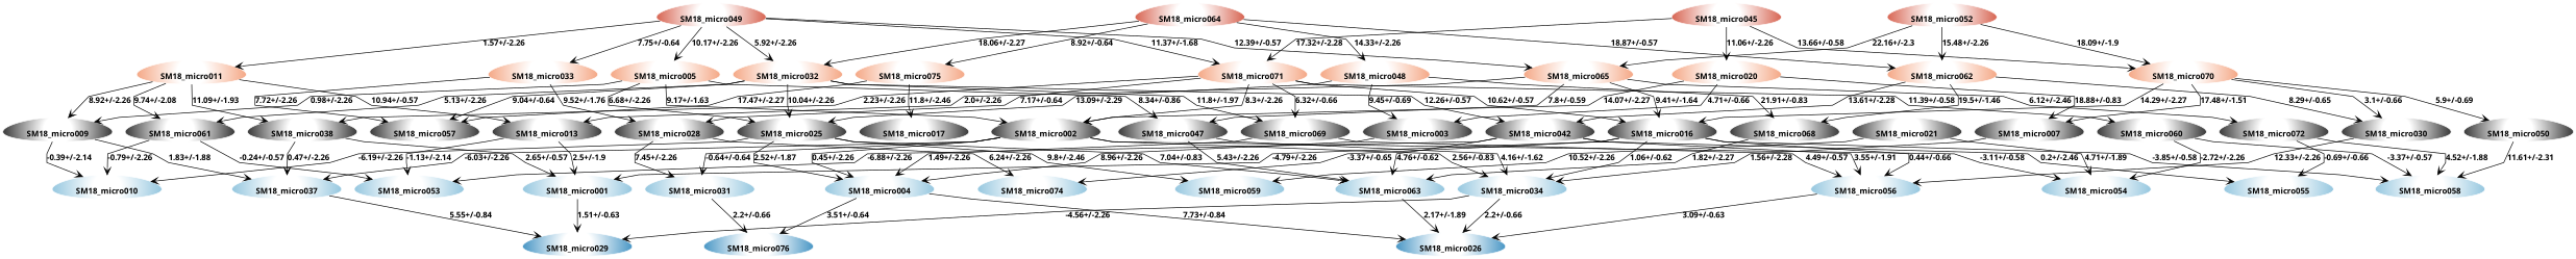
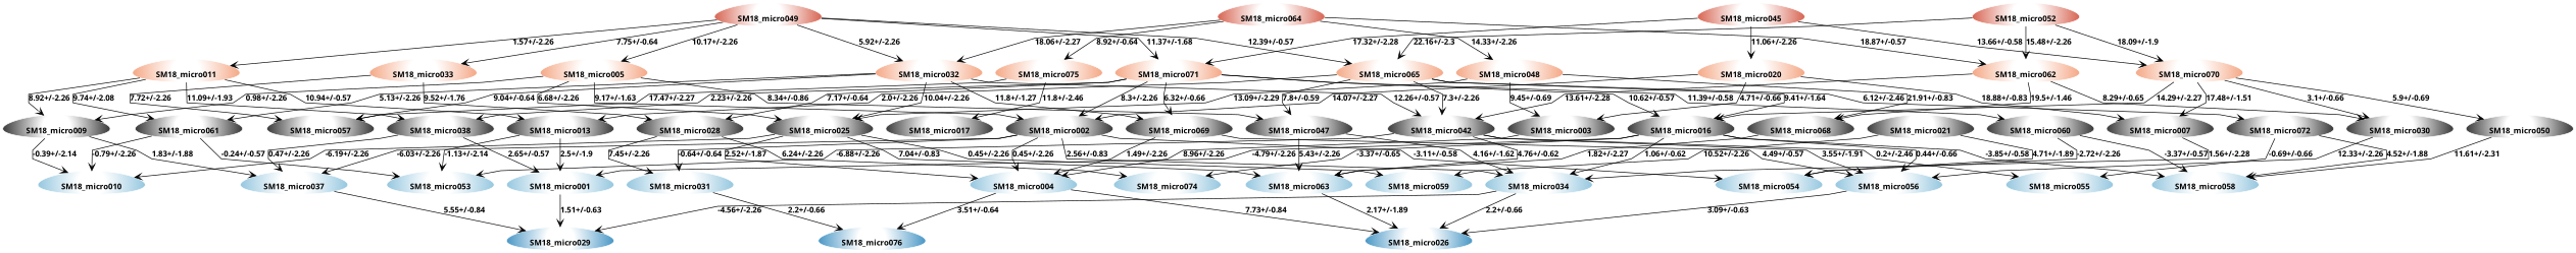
  strict digraph {
    fontname="sans bold"
    splines=polyline
    node [charge=0 color="#ffffff:#333333" fontcolor=black fontname="sans bold" fontsize=12 labelloc=b penwidth=1 shape=egg style=radial]
    edge [SEM=2.26 arrowhead=vee fontname="sans bold" fontsize=12 pKa=-3.37 splines=polyline]
    SM18_micro013 [height=0.5 width=0.79843]
    SM18_micro016 [height=0.5 width=0.79843]
    SM18_micro038 [height=0.5 width=0.79843]
    SM18_micro002 [height=0.5 width=0.79843]
    SM18_micro003 [height=0.5 width=0.79843]
    SM18_micro025 [height=0.5 width=0.79843]
    SM18_micro069 [height=0.5 width=0.79843]
    SM18_micro009 [height=0.5 width=0.79843]
    SM18_micro021 [height=0.5 width=0.79843]
    SM18_micro047 [height=0.5 width=0.79843]
    SM18_micro007 [height=0.5 width=0.79843]
    SM18_micro061 [height=0.5 width=0.79843]
    SM18_micro017 [height=0.5 width=0.79843]
    SM18_micro028 [height=0.5 width=0.79843]
    SM18_micro030 [height=0.5 width=0.79843]
    SM18_micro042 [height=0.5 width=0.79843]
    SM18_micro057 [height=0.5 width=0.79843]
    SM18_micro068 [height=0.5 width=0.79843]
    SM18_micro050 [height=0.5 width=0.79843]
    SM18_micro060 [height=0.5 width=0.79843]
    SM18_micro072 [height=0.5 width=0.79843]
    SM18_micro029 [charge=2 color="#ffffff:#4393c3" height=0.5 width=0.79843]
    SM18_micro026 [charge=2 color="#ffffff:#4393c3" height=0.5 width=0.79843]
    SM18_micro076 [charge=2 color="#ffffff:#4393c3" height=0.5 width=0.79843]
    SM18_micro005 [charge=-1 color="#ffffff:#f4a582" height=0.5 width=0.79843]
    SM18_micro020 [charge=-1 color="#ffffff:#f4a582" height=0.5 width=0.79843]
    SM18_micro071 [charge=-1 color="#ffffff:#f4a582" height=0.5 width=0.79843]
    SM18_micro048 [charge=-1 color="#ffffff:#f4a582" height=0.5 width=0.79843]
    SM18_micro070 [charge=-1 color="#ffffff:#f4a582" height=0.5 width=0.79843]
    SM18_micro011 [charge=-1 color="#ffffff:#f4a582" height=0.5 width=0.79843]
    SM18_micro065 [charge=-1 color="#ffffff:#f4a582" height=0.5 width=0.79843]
    SM18_micro075 [charge=-1 color="#ffffff:#f4a582" height=0.5 width=0.79843]
    SM18_micro032 [charge=-1 color="#ffffff:#f4a582" height=0.5 width=0.79843]
    SM18_micro033 [charge=-1 color="#ffffff:#f4a582" height=0.5 width=0.79843]
    SM18_micro062 [charge=-1 color="#ffffff:#f4a582" height=0.5 width=0.79843]
    SM18_micro049 [charge=-2 color="#ffffff:#d6604d" height=0.5 width=0.79843]
    SM18_micro045 [charge=-2 color="#ffffff:#d6604d" height=0.5 width=0.79843]
    SM18_micro064 [charge=-2 color="#ffffff:#d6604d" height=0.5 width=0.79843]
    SM18_micro052 [charge=-2 color="#ffffff:#d6604d" height=0.5 width=0.79843]
    SM18_micro001 [charge=1 color="#ffffff:#92c5de" height=0.5 width=0.79843]
    SM18_micro004 [charge=1 color="#ffffff:#92c5de" height=0.5 width=0.79843]
    SM18_micro031 [charge=1 color="#ffffff:#92c5de" height=0.5 width=0.79843]
    SM18_micro034 [charge=1 color="#ffffff:#92c5de" height=0.5 width=0.79843]
    SM18_micro037 [charge=1 color="#ffffff:#92c5de" height=0.5 width=0.79843]
    SM18_micro054 [charge=1 color="#ffffff:#92c5de" height=0.5 width=0.79843]
    SM18_micro010 [charge=1 color="#ffffff:#92c5de" height=0.5 width=0.79843]
    SM18_micro053 [charge=1 color="#ffffff:#92c5de" height=0.5 width=0.79843]
    SM18_micro056 [charge=1 color="#ffffff:#92c5de" height=0.5 width=0.79843]
    SM18_micro058 [charge=1 color="#ffffff:#92c5de" height=0.5 width=0.79843]
    SM18_micro074 [charge=1 color="#ffffff:#92c5de" height=0.5 width=0.79843]
    SM18_micro059 [charge=1 color="#ffffff:#92c5de" height=0.5 width=0.79843]
    SM18_micro063 [charge=1 color="#ffffff:#92c5de" height=0.5 width=0.79843]
    SM18_micro055 [charge=1 color="#ffffff:#92c5de" height=0.5 width=0.79843]
    subgraph sub_1 {
      label="Neutral charge"
      SM18_micro013
      SM18_micro016
      SM18_micro038
      SM18_micro002
      SM18_micro003
      SM18_micro025
      SM18_micro069
      SM18_micro009
      SM18_micro021
      SM18_micro047
      SM18_micro007
      SM18_micro061
      SM18_micro017
      SM18_micro028
      SM18_micro030
      SM18_micro042
      SM18_micro057
      SM18_micro068
      SM18_micro050
      SM18_micro060
      SM18_micro072
    }
    subgraph sub_2 {
      label="+2 charge"
      SM18_micro029
      SM18_micro026
      SM18_micro076
    }
    subgraph sub_3 {
      label="-1 charge"
      SM18_micro005
      SM18_micro020
      SM18_micro071
      SM18_micro048
      SM18_micro070
      SM18_micro011
      SM18_micro065
      SM18_micro075
      SM18_micro032
      SM18_micro033
      SM18_micro062
    }
    subgraph sub_4 {
      label="-2 charge"
      SM18_micro049
      SM18_micro045
      SM18_micro064
      SM18_micro052
    }
    subgraph sub_5 {
      label="+1 charge"
      SM18_micro001
      SM18_micro004
      SM18_micro031
      SM18_micro034
      SM18_micro037
      SM18_micro054
      SM18_micro010
      SM18_micro053
      SM18_micro056
      SM18_micro058
      SM18_micro074
      SM18_micro059
      SM18_micro063
      SM18_micro055
    }
    SM18_micro013 -> SM18_micro001 [SEM=1.9 label="2.5+/-1.9" pKa=2.5]
    SM18_micro013 -> SM18_micro053 [SEM=2.14 label="-1.13+/-2.14" pKa=-1.13]
    SM18_micro016 -> SM18_micro001 [label="-4.79+/-2.26" pKa=-4.79]
    SM18_micro016 -> SM18_micro034 [SEM=0.62 label="1.06+/-0.62" pKa=1.06]
    SM18_micro016 -> SM18_micro056 [SEM=0.66 label="0.44+/-0.66" pKa=0.44]
    SM18_micro016 -> SM18_micro058 [SEM=0.58 label="-3.85+/-0.58" pKa=-3.85]
    SM18_micro016 -> SM18_micro074 [SEM=0.65 label="-3.37+/-0.65"]
    SM18_micro038 -> SM18_micro001 [SEM=0.57 label="2.65+/-0.57" pKa=2.65]
    SM18_micro038 -> SM18_micro037 [label="0.47+/-2.26" pKa=0.47]
    SM18_micro002 -> SM18_micro004 [label="0.45+/-2.26" pKa=0.45]
    SM18_micro002 -> SM18_micro031 [SEM=0.64 label="-0.64+/-0.64" pKa=-0.64]
    SM18_micro002 -> SM18_micro034 [SEM=0.83 label="2.56+/-0.83" pKa=2.56]
    SM18_micro002 -> SM18_micro037 [label="-6.03+/-2.26" pKa=-6.03]
    SM18_micro002 -> SM18_micro054 [SEM=0.58 label="-3.11+/-0.58" pKa=-3.11]
    SM18_micro003 -> SM18_micro004 [label="8.96+/-2.26" pKa=8.96]
    SM18_micro025 -> SM18_micro004 [SEM=1.87 label="2.52+/-1.87" pKa=2.52]
    SM18_micro025 -> SM18_micro010 [label="-6.19+/-2.26" pKa=-6.19]
-   SM18_micro025 -> SM18_micro059 [SEM=2.46 label="9.8+/-2.46" pKa=9.8]
+   SM18_micro025 -> SM18_micro059 [SEM=2.46 label="0.45+/-2.26" pKa=9.8]
    SM18_micro025 -> SM18_micro063 [SEM=0.83 label="7.04+/-0.83" pKa=7.04]
    SM18_micro069 -> SM18_micro004 [label="1.49+/-2.26" pKa=1.49]
    SM18_micro069 -> SM18_micro056 [SEM=0.57 label="4.49+/-0.57" pKa=4.49]
    SM18_micro009 -> SM18_micro037 [SEM=1.88 label="1.83+/-1.88" pKa=1.83]
    SM18_micro009 -> SM18_micro010 [SEM=2.14 label="-0.39+/-2.14" pKa=-0.39]
    SM18_micro021 -> SM18_micro054 [SEM=1.89 label="4.71+/-1.89" pKa=4.71]
    SM18_micro021 -> SM18_micro059 [label="10.52+/-2.26" pKa=10.52]
    SM18_micro047 -> SM18_micro034 [SEM=1.62 label="4.16+/-1.62" pKa=4.16]
    SM18_micro047 -> SM18_micro063 [label="5.43+/-2.26" pKa=5.43]
    SM18_micro007 -> SM18_micro034 [SEM=2.28 label="1.56+/-2.28" pKa=1.56]
    SM18_micro061 -> SM18_micro010 [label="-0.79+/-2.26" pKa=-0.79]
    SM18_micro061 -> SM18_micro053 [SEM=0.57 label="-0.24+/-0.57" pKa=-0.24]
    SM18_micro028 -> SM18_micro031 [label="7.45+/-2.26" pKa=7.45]
    SM18_micro028 -> SM18_micro074 [label="6.24+/-2.26" pKa=6.24]
    SM18_micro030 -> SM18_micro056 [label="12.33+/-2.26" pKa=12.33]
    SM18_micro042 -> SM18_micro053 [label="-6.88+/-2.26" pKa=-6.88]
    SM18_micro042 -> SM18_micro056 [SEM=1.91 label="3.55+/-1.91" pKa=3.55]
    SM18_micro042 -> SM18_micro063 [SEM=0.62 label="4.76+/-0.62" pKa=4.76]
    SM18_micro042 -> SM18_micro055 [SEM=2.46 label="0.2+/-2.46" pKa=0.2]
    SM18_micro068 -> SM18_micro063 [SEM=2.27 label="1.82+/-2.27" pKa=1.82]
    SM18_micro050 -> SM18_micro058 [SEM=2.31 label="11.61+/-2.31" pKa=11.61]
    SM18_micro060 -> SM18_micro054 [label="-2.72+/-2.26" pKa=-2.72]
    SM18_micro060 -> SM18_micro058 [SEM=0.57 label="-3.37+/-0.57"]
    SM18_micro072 -> SM18_micro058 [SEM=1.88 label="4.52+/-1.88" pKa=4.52]
    SM18_micro072 -> SM18_micro055 [SEM=0.66 label="-0.69+/-0.66" pKa=-0.69]
    SM18_micro005 -> SM18_micro002 [SEM=1.63 label="9.17+/-1.63" pKa=9.17]
    SM18_micro005 -> SM18_micro025 [label="6.68+/-2.26" pKa=6.68]
    SM18_micro005 -> SM18_micro009 [label="0.98+/-2.26" pKa=0.98]
    SM18_micro005 -> SM18_micro047 [SEM=0.86 label="8.34+/-0.86" pKa=8.34]
    SM18_micro020 -> SM18_micro002 [SEM=2.27 label="14.07+/-2.27" pKa=14.07]
    SM18_micro020 -> SM18_micro003 [SEM=0.66 label="4.71+/-0.66" pKa=4.71]
    SM18_micro020 -> SM18_micro007 [SEM=0.83 label="18.88+/-0.83" pKa=18.88]
    SM18_micro071 -> SM18_micro016 [SEM=0.57 label="10.62+/-0.57" pKa=10.62]
    SM18_micro071 -> SM18_micro038 [label="2.23+/-2.26" pKa=2.23]
    SM18_micro071 -> SM18_micro002 [label="8.3+/-2.26" pKa=8.3]
    SM18_micro071 -> SM18_micro069 [SEM=0.66 label="6.32+/-0.66" pKa=6.32]
    SM18_micro071 -> SM18_micro028 [SEM=0.64 label="7.17+/-0.64" pKa=7.17]
    SM18_micro071 -> SM18_micro060 [SEM=0.58 label="11.39+/-0.58" pKa=11.39]
    SM18_micro048 -> SM18_micro003 [SEM=0.69 label="9.45+/-0.69" pKa=9.45]
    SM18_micro048 -> SM18_micro025 [SEM=2.29 label="13.09+/-2.29" pKa=13.09]
    SM18_micro048 -> SM18_micro068 [SEM=0.83 label="21.91+/-0.83" pKa=21.91]
    SM18_micro070 -> SM18_micro016 [SEM=2.27 label="14.29+/-2.27" pKa=14.29]
    SM18_micro070 -> SM18_micro007 [SEM=1.51 label="17.48+/-1.51" pKa=17.48]
    SM18_micro070 -> SM18_micro030 [SEM=0.66 label="3.1+/-0.66" pKa=3.1]
    SM18_micro070 -> SM18_micro050 [SEM=0.69 label="5.9+/-0.69" pKa=5.9]
    SM18_micro011 -> SM18_micro013 [SEM=0.57 label="10.94+/-0.57" pKa=10.94]
    SM18_micro011 -> SM18_micro038 [SEM=1.93 label="11.09+/-1.93" pKa=11.09]
    SM18_micro011 -> SM18_micro009 [label="8.92+/-2.26" pKa=8.92]
    SM18_micro011 -> SM18_micro061 [SEM=2.08 label="9.74+/-2.08" pKa=9.74]
    SM18_micro065 -> SM18_micro013 [label="2.0+/-2.26" pKa=2.0]
    SM18_micro065 -> SM18_micro016 [SEM=1.64 label="9.41+/-1.64" pKa=9.41]
    SM18_micro065 -> SM18_micro047 [SEM=0.59 label="7.8+/-0.59" pKa=7.8]
+   SM18_micro065 -> SM18_micro042 [label="7.3+/-2.26" pKa=7.3]
    SM18_micro065 -> SM18_micro072 [SEM=2.46 label="6.12+/-2.46" pKa=6.12]
    SM18_micro075 -> SM18_micro017 [SEM=2.46 label="11.8+/-2.46" pKa=11.8]
    SM18_micro075 -> SM18_micro057 [SEM=2.27 label="17.47+/-2.27" pKa=17.47]
    SM18_micro032 -> SM18_micro025 [label="10.04+/-2.26" pKa=10.04]
-   SM18_micro032 -> SM18_micro069 [SEM=1.97 label="11.8+/-1.97" pKa=11.8]
+   SM18_micro032 -> SM18_micro069 [SEM=1.97 label="11.8+/-1.27" pKa=11.8]
    SM18_micro032 -> SM18_micro061 [label="5.13+/-2.26" pKa=5.13]
    SM18_micro032 -> SM18_micro042 [SEM=0.57 label="12.26+/-0.57" pKa=12.26]
    SM18_micro032 -> SM18_micro057 [SEM=0.64 label="9.04+/-0.64" pKa=9.04]
    SM18_micro033 -> SM18_micro028 [SEM=1.66 label="9.52+/-1.76" pKa=9.52]
    SM18_micro033 -> SM18_micro057 [label="7.72+/-2.26" pKa=7.72]
    SM18_micro062 -> SM18_micro030 [SEM=0.65 label="8.29+/-0.65" pKa=8.29]
    SM18_micro062 -> SM18_micro042 [SEM=2.28 label="13.61+/-2.28" pKa=13.61]
    SM18_micro062 -> SM18_micro068 [SEM=1.46 label="19.5+/-1.46" pKa=19.5]
    SM18_micro049 -> SM18_micro005 [label="10.17+/-2.26" pKa=10.17]
    SM18_micro049 -> SM18_micro071 [SEM=1.68 label="11.37+/-1.68" pKa=11.37]
    SM18_micro049 -> SM18_micro011 [label="1.57+/-2.26" pKa=1.57]
    SM18_micro049 -> SM18_micro065 [SEM=0.57 label="12.39+/-0.57" pKa=12.39]
    SM18_micro049 -> SM18_micro032 [label="5.92+/-2.26" pKa=5.92]
    SM18_micro049 -> SM18_micro033 [SEM=0.64 label="7.75+/-0.64" pKa=7.75]
    SM18_micro045 -> SM18_micro020 [label="11.06+/-2.26" pKa=11.06]
    SM18_micro045 -> SM18_micro071 [SEM=2.28 label="17.32+/-2.28" pKa=17.32]
    SM18_micro045 -> SM18_micro070 [SEM=0.58 label="13.66+/-0.58" pKa=13.66]
    SM18_micro064 -> SM18_micro048 [label="14.33+/-2.26" pKa=14.33]
    SM18_micro064 -> SM18_micro075 [SEM=0.64 label="8.92+/-0.64" pKa=8.92]
    SM18_micro064 -> SM18_micro032 [SEM=2.27 label="18.06+/-2.27" pKa=18.06]
    SM18_micro064 -> SM18_micro062 [SEM=0.57 label="18.87+/-0.57" pKa=18.87]
    SM18_micro052 -> SM18_micro070 [SEM=1.9 label="18.09+/-1.9" pKa=18.09]
    SM18_micro052 -> SM18_micro065 [SEM=2.3 label="22.16+/-2.3" pKa=22.16]
    SM18_micro052 -> SM18_micro062 [label="15.48+/-2.26" pKa=15.48]
    SM18_micro001 -> SM18_micro029 [SEM=0.63 label="1.51+/-0.63" pKa=1.51]
    SM18_micro004 -> SM18_micro026 [SEM=0.84 label="7.73+/-0.84" pKa=7.73]
    SM18_micro004 -> SM18_micro076 [SEM=0.64 label="3.51+/-0.64" pKa=3.51]
    SM18_micro031 -> SM18_micro076 [SEM=0.66 label="2.2+/-0.66" pKa=2.2]
    SM18_micro034 -> SM18_micro029 [label="-4.56+/-2.26" pKa=-4.56]
    SM18_micro034 -> SM18_micro026 [SEM=0.66 label="2.2+/-0.66" pKa=2.2]
    SM18_micro037 -> SM18_micro029 [SEM=0.84 label="5.55+/-0.84" pKa=5.55]
    SM18_micro056 -> SM18_micro026 [SEM=0.63 label="3.09+/-0.63" pKa=3.09]
    SM18_micro063 -> SM18_micro026 [SEM=1.89 label="2.17+/-1.89" pKa=2.17]
  }
